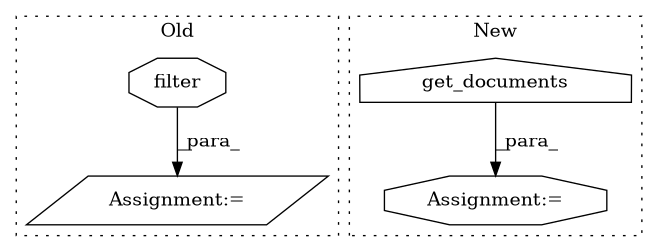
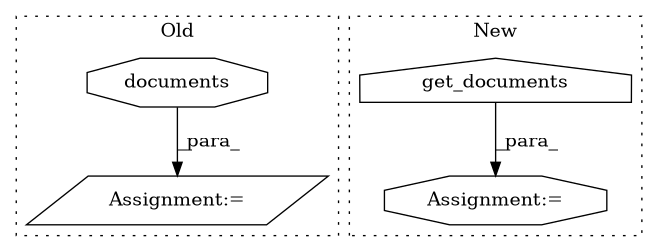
  digraph {
    node [a=32 l=1 shape=octagon]
    edge [arrowhead=normal]
-   n1 [l="7,1" label=filter s="4300,4311"]
+   n1 [l="7,1" label=documents s="4300,4311"]
    n2 [a=7 label="Assignment:=" s=4337 shape=parallelogram]
    n3 [l="14,1" label=get_documents s="4287,4306" shape=house]
    n4 [a=7 label="Assignment:=" s=4278]
    subgraph cluster_1 {
      label=Old
      style=dotted
      n1
      n2
    }
    subgraph cluster_2 {
      label=New
      style=dotted
      n3
      n4
    }
    n1 -> n2 [label=_para_]
    n3 -> n4 [label=_para_]
  }
